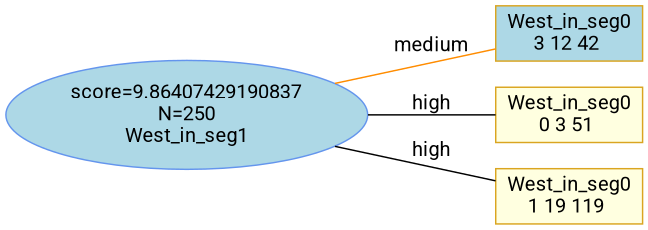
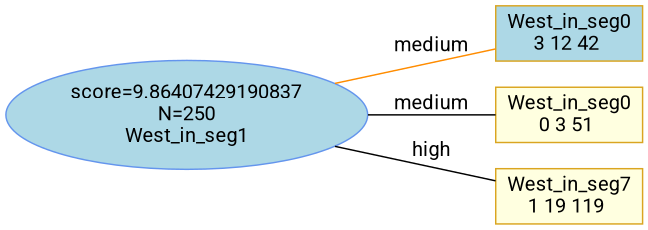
  digraph {
    fontname=Roboto
    rankdir=LR
    node [color=goldenrod fillcolor=lightblue fontname=Roboto shape=box style=filled]
    edge [color=black dir=none fontname=Roboto]
    n1 [color=cornflowerblue label="score=9.86407429190837\nN=250\nWest_in_seg1" shape=ellipse]
    n2 [label="West_in_seg0\n3 12 42 "]
    n3 [fillcolor=lightyellow label="West_in_seg0\n0 3 51 "]
-   n4 [fillcolor=lightyellow label="West_in_seg0\n1 19 119 "]
+   n4 [fillcolor=lightyellow label="West_in_seg7\n1 19 119 "]
    subgraph sub_1 {
      rank=same
      n1
    }
    subgraph sub_2 {
      rank=same
      n2
    }
    subgraph sub_3 {
      rank=same
      n3
    }
    subgraph sub_4 {
      rank=same
      n4
    }
    n1 -> n2 [color=darkorange label=medium]
-   n1 -> n3 [label=high]
+   n1 -> n3 [label=medium]
    n1 -> n4 [label=high]
  }
